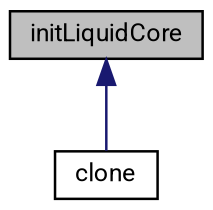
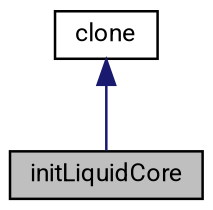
  digraph {
    rankdir=TB
    fontname=Roboto
    node [color=black fontname=Roboto fontsize=10 shape=record]
    n1 [fillcolor=grey75 fontcolor=black height=0.2 label=initLiquidCore style=filled width=0.4]
    n2 [height=0.2 label=clone width=0.4]
-   n1 -> n2 [color=midnightblue dir=back fontname=Roboto fontsize=10 labelfontname=FreeSans labelfontsize=10 style=solid]
+   n2 -> n1 [color=midnightblue dir=back fontname=Roboto fontsize=10 labelfontname=FreeSans labelfontsize=10 style=solid]
  }
